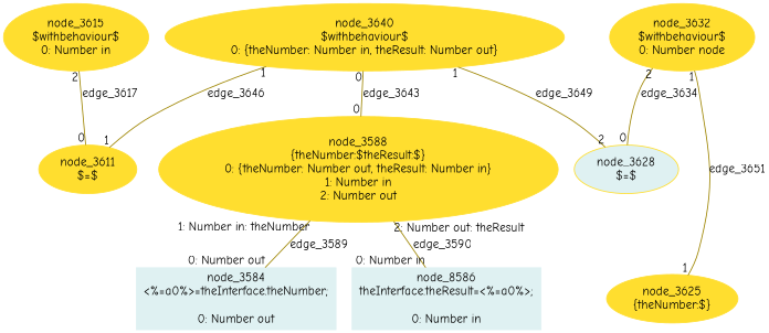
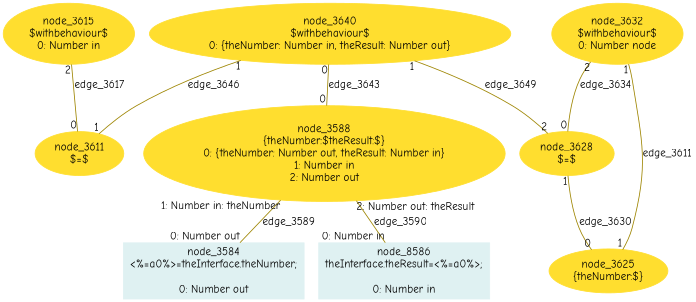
  digraph {
    fontname="Comic Neue"
    node [color="#ffde2f" fontname="Comic Neue" shape=ellipse style=filled]
    edge [arrowHead=none arrowsize=1 color="#9d8400" dir=none fontname="Comic Neue" headlabel=0 taillabel=1]
    n1 [color="#dff1f2" label="node_3584\n<%=a0%>=theInterface.theNumber;\n\n0: Number out" shape=box]
    n2 [color="#dff1f2" label="node_8586\ntheInterface.theResult=<%=a0%>;\n\n0: Number in" shape=box]
    n3 [label="node_3588\n{theNumber:$theResult:$}\n0: {theNumber: Number out, theResult: Number in}\n1: Number in\n2: Number out"]
    n4 [label="node_3611\n$=$\n"]
    n5 [label="node_3615\n$withbehaviour$\n0: Number in"]
    n6 [label="node_3625\n{theNumber:$}\n"]
-   n7 [label="node_3628\n$=$\n" fillcolor="#dff1f2"]
+   n7 [label="node_3628\n$=$\n"]
    n8 [label="node_3632\n$withbehaviour$\n0: Number node"]
    n9 [label="node_3640\n$withbehaviour$\n0: {theNumber: Number in, theResult: Number out}"]
    n3 -> n1 [headlabel="0: Number out" label=edge_3589 taillabel="1: Number in: theNumber"]
    n3 -> n2 [headlabel="0: Number in" label=edge_3590 taillabel="2: Number out: theResult"]
    n5 -> n4 [label=edge_3617 taillabel=2]
-   n8 -> n6 [headlabel=1 label=edge_3651]
+   n7 -> n6 [label=edge_3630]
+   n8 -> n6 [headlabel=1 label=edge_3611]
    n8 -> n7 [label=edge_3634 taillabel=2]
    n9 -> n3 [label=edge_3643 taillabel=0]
    n9 -> n4 [headlabel=1 label=edge_3646]
    n9 -> n7 [headlabel=2 label=edge_3649]
  }
